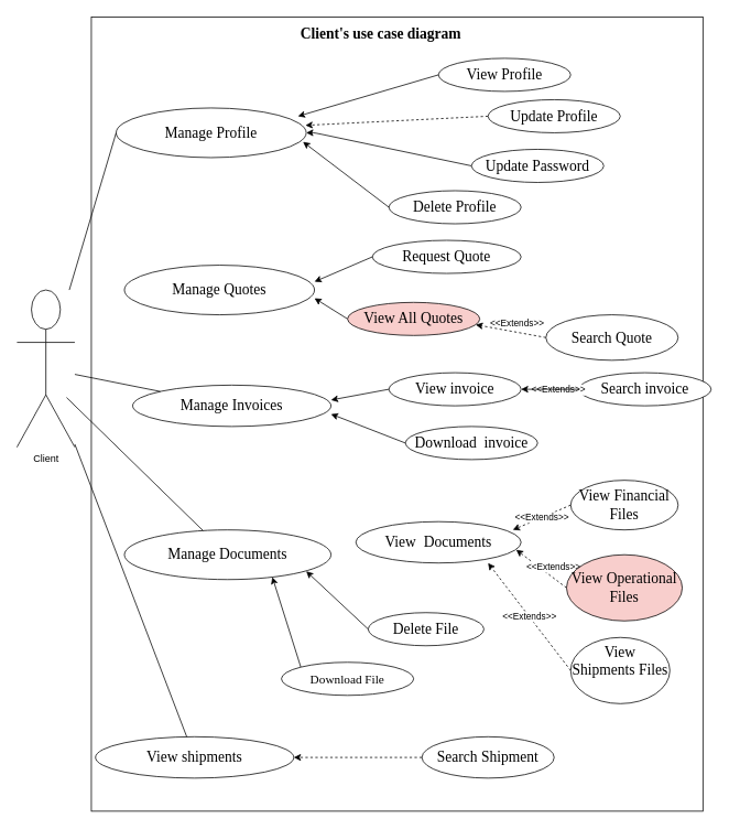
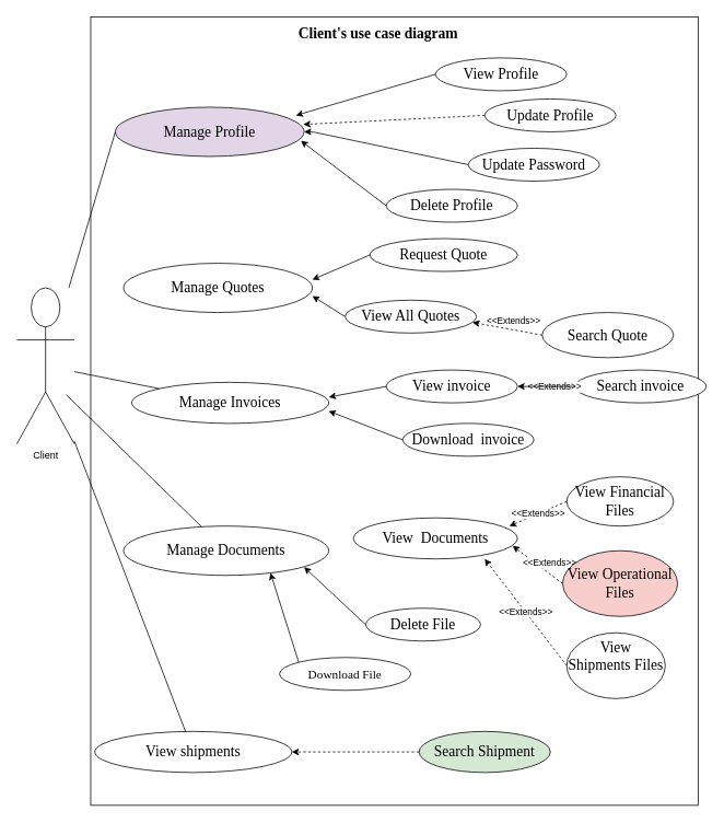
  <mxCell id="0" />
  <mxCell id="1" parent="0" />
  <mxCell id="2" value="" style="rounded=0;whiteSpace=wrap;html=1;movable=0;resizable=0;rotatable=0;deletable=0;editable=0;locked=1;connectable=0;" parent="1" vertex="1"><mxGeometry x="110" y="20" width="740" height="960" as="geometry" /></mxCell>
  <mxCell id="3" value="Client" style="shape=umlActor;verticalLabelPosition=bottom;verticalAlign=top;html=1;outlineConnect=0;" parent="1" vertex="1"><mxGeometry y="350" width="70" height="190" as="geometry" x="20" /></mxCell>
- <mxCell id="4" value="Manage Profile" style="ellipse;whiteSpace=wrap;html=1;fontFamily=Times New Roman;fontSize=18;" parent="1" vertex="1"><mxGeometry x="140" y="130" width="230" height="60" as="geometry" /></mxCell>
+ <mxCell id="4" value="Manage Profile" style="ellipse;whiteSpace=wrap;html=1;fontFamily=Times New Roman;fontSize=18;fillColor=#e1d5e7;" parent="1" vertex="1"><mxGeometry x="140" y="130" width="230" height="60" as="geometry" /></mxCell>
  <mxCell id="5" value="Manage Quotes" style="ellipse;whiteSpace=wrap;html=1;fontFamily=Times New Roman;fontSize=18;" parent="1" vertex="1"><mxGeometry x="150" y="320" width="230" height="60" as="geometry" /></mxCell>
  <mxCell id="6" value="View shipments" style="ellipse;whiteSpace=wrap;html=1;fontFamily=Times New Roman;fontSize=18;" parent="1" vertex="1"><mxGeometry x="115" y="890" width="240" height="50" as="geometry" /></mxCell>
  <mxCell id="7" value="Manage Invoices" style="ellipse;whiteSpace=wrap;html=1;fontFamily=Times New Roman;fontSize=18;" parent="1" vertex="1"><mxGeometry x="160" y="465" width="240" height="50" as="geometry" /></mxCell>
  <mxCell id="8" style="edgeStyle=none;html=1;exitX=0;exitY=0.5;exitDx=0;exitDy=0;entryX=0.996;entryY=0.35;entryDx=0;entryDy=0;entryPerimeter=0;dashed=1;" edge="1" parent="1" source="9" target="4"><mxGeometry relative="1" as="geometry" /></mxCell>
  <mxCell id="9" value="Update Profile" style="ellipse;whiteSpace=wrap;html=1;fontFamily=Times New Roman;fontSize=18;" parent="1" vertex="1"><mxGeometry x="590" y="120" width="160" height="40" as="geometry" /></mxCell>
  <mxCell id="10" style="edgeStyle=none;html=1;exitX=0;exitY=0.5;exitDx=0;exitDy=0;" parent="1" source="11" edge="1"><mxGeometry relative="1" as="geometry"><mxPoint x="360" y="140" as="targetPoint" /></mxGeometry></mxCell>
  <mxCell id="11" value="View Profile" style="ellipse;whiteSpace=wrap;html=1;fontFamily=Times New Roman;fontSize=18;" parent="1" vertex="1"><mxGeometry x="530" y="70" width="160" height="40" as="geometry" /></mxCell>
  <mxCell id="12" style="edgeStyle=none;html=1;exitX=0;exitY=0.5;exitDx=0;exitDy=0;" edge="1" parent="1" source="13"><mxGeometry relative="1" as="geometry"><mxPoint x="370" y="160" as="targetPoint" /><Array as="points"><mxPoint x="380" y="160" /></Array></mxGeometry></mxCell>
  <mxCell id="13" value="Update Password" style="ellipse;whiteSpace=wrap;html=1;fontFamily=Times New Roman;fontSize=18;" parent="1" vertex="1"><mxGeometry x="570" y="180" width="160" height="40" as="geometry" /></mxCell>
  <mxCell id="14" style="edgeStyle=none;html=1;exitX=0;exitY=0.5;exitDx=0;exitDy=0;entryX=0.983;entryY=0.683;entryDx=0;entryDy=0;entryPerimeter=0;" edge="1" parent="1" source="15" target="4"><mxGeometry relative="1" as="geometry" /></mxCell>
  <mxCell id="15" value="Delete Profile" style="ellipse;whiteSpace=wrap;html=1;fontFamily=Times New Roman;fontSize=18;" parent="1" vertex="1"><mxGeometry x="470" y="230" width="160" height="40" as="geometry" /></mxCell>
  <mxCell id="16" style="edgeStyle=none;html=1;exitX=0;exitY=0.5;exitDx=0;exitDy=0;fillColor=none;" edge="1" parent="1" source="17"><mxGeometry relative="1" as="geometry"><mxPoint x="380" y="340" as="targetPoint" /></mxGeometry></mxCell>
  <mxCell id="17" value="Request Quote" style="ellipse;whiteSpace=wrap;html=1;fontFamily=Times New Roman;fontSize=18;" parent="1" vertex="1"><mxGeometry x="450" y="290" width="180" height="40" as="geometry" /></mxCell>
  <mxCell id="18" style="edgeStyle=none;html=1;exitX=0;exitY=0.5;exitDx=0;exitDy=0;" edge="1" parent="1" source="19"><mxGeometry relative="1" as="geometry"><mxPoint x="380" y="360" as="targetPoint" /></mxGeometry></mxCell>
- <mxCell id="19" value="View All Quotes" style="ellipse;whiteSpace=wrap;html=1;fontFamily=Times New Roman;fontSize=18;fillColor=#f8cecc;" parent="1" vertex="1"><mxGeometry x="420" y="365" width="160" height="40" as="geometry" /></mxCell>
+ <mxCell id="19" value="View All Quotes" style="ellipse;whiteSpace=wrap;html=1;fontFamily=Times New Roman;fontSize=18;" parent="1" vertex="1"><mxGeometry x="420" y="365" width="160" height="40" as="geometry" /></mxCell>
  <mxCell id="20" value="Search Quote" style="ellipse;whiteSpace=wrap;html=1;fontFamily=Times New Roman;fontSize=18;" parent="1" vertex="1"><mxGeometry x="660" y="380" width="160" height="55" as="geometry" /></mxCell>
  <mxCell id="21" style="edgeStyle=none;html=1;exitX=0;exitY=0.5;exitDx=0;exitDy=0;entryX=1;entryY=0.5;entryDx=0;entryDy=0;dashed=1;" parent="1" source="22" target="6" edge="1"><mxGeometry relative="1" as="geometry" /></mxCell>
- <mxCell id="22" value="Search Shipment" style="ellipse;whiteSpace=wrap;html=1;fontFamily=Times New Roman;fontSize=18;" parent="1" vertex="1"><mxGeometry x="510" y="890" width="160" height="50" as="geometry" /></mxCell>
+ <mxCell id="22" value="Search Shipment" style="ellipse;whiteSpace=wrap;html=1;fontFamily=Times New Roman;fontSize=18;fillColor=#d5e8d4;" parent="1" vertex="1"><mxGeometry x="510" y="890" width="160" height="50" as="geometry" /></mxCell>
  <mxCell id="23" value="&lt;span style=&quot;color: rgb(0, 0, 0);&quot;&gt;&amp;lt;&amp;lt;Extends&amp;gt;&amp;gt;&lt;/span&gt;" style="edgeLabel;html=1;align=center;verticalAlign=middle;resizable=0;points=[];" parent="1" vertex="1" connectable="0"><mxGeometry x="459.999" y="530" as="geometry"><mxPoint x="165" y="-140" as="offset" /></mxGeometry></mxCell>
  <mxCell id="24" value="Search invoice" style="ellipse;whiteSpace=wrap;html=1;fontFamily=Times New Roman;fontSize=18;" parent="1" vertex="1"><mxGeometry x="700" y="450" width="160" height="40" as="geometry" /></mxCell>
  <mxCell id="25" value="Manage Documents" style="ellipse;whiteSpace=wrap;html=1;fontFamily=Times New Roman;fontSize=18;" parent="1" vertex="1"><mxGeometry x="150" y="640" width="250" height="60" as="geometry" /></mxCell>
  <mxCell id="26" style="edgeStyle=none;html=1;exitX=0;exitY=0.5;exitDx=0;exitDy=0;" parent="1" source="27" edge="1"><mxGeometry relative="1" as="geometry"><mxPoint x="400" y="500" as="targetPoint" /></mxGeometry></mxCell>
  <mxCell id="27" value="Download&amp;nbsp; invoice" style="ellipse;whiteSpace=wrap;html=1;fontSize=18;fontFamily=Times New Roman;" parent="1" vertex="1"><mxGeometry x="490" y="515" width="160" height="40" as="geometry" /></mxCell>
  <mxCell id="28" value="Client's use case diagram" style="text;html=1;align=center;verticalAlign=middle;resizable=0;points=[];autosize=1;strokeColor=none;fillColor=none;fontFamily=Times New Roman;fontSize=18;fontStyle=1" parent="1" vertex="1"><mxGeometry x="355" y="20" width="210" height="40" as="geometry" /></mxCell>
  <mxCell id="29" value="View&amp;nbsp; Documents" style="ellipse;whiteSpace=wrap;html=1;fontFamily=Times New Roman;fontSize=18;" parent="1" vertex="1"><mxGeometry x="430" y="630" width="200" height="50" as="geometry" /></mxCell>
  <mxCell id="30" value="Delete File" style="ellipse;whiteSpace=wrap;html=1;fontFamily=Times New Roman;fontSize=18;" parent="1" vertex="1"><mxGeometry x="445" y="740" width="140" height="40" as="geometry" /></mxCell>
  <mxCell id="31" style="edgeStyle=none;html=1;exitX=0;exitY=0;exitDx=0;exitDy=0;entryX=0.716;entryY=0.95;entryDx=0;entryDy=0;entryPerimeter=0;" edge="1" parent="1" source="32" target="25"><mxGeometry relative="1" as="geometry"><mxPoint x="330" y="730" as="targetPoint" /></mxGeometry></mxCell>
  <mxCell id="32" value="&lt;font style=&quot;font-size: 15px;&quot;&gt;Download File&lt;/font&gt;" style="ellipse;whiteSpace=wrap;html=1;fontFamily=Times New Roman;fontSize=18;fontStyle=0" parent="1" vertex="1"><mxGeometry x="340" y="800" width="160" height="40" as="geometry" /></mxCell>
  <mxCell id="33" style="edgeStyle=none;html=1;exitX=0;exitY=0.5;exitDx=0;exitDy=0;" edge="1" parent="1" source="34"><mxGeometry relative="1" as="geometry"><mxPoint x="400" y="483" as="targetPoint" /></mxGeometry></mxCell>
  <mxCell id="34" value="View invoice" style="ellipse;whiteSpace=wrap;html=1;fontFamily=Times New Roman;fontSize=18;" parent="1" vertex="1"><mxGeometry x="470" y="450" width="160" height="40" as="geometry" /></mxCell>
  <mxCell id="35" style="edgeStyle=none;html=1;exitX=0;exitY=0.5;exitDx=0;exitDy=0;entryX=0.969;entryY=0.675;entryDx=0;entryDy=0;entryPerimeter=0;dashed=1;strokeColor=default;" edge="1" parent="1" source="20" target="19"><mxGeometry relative="1" as="geometry" /></mxCell>
  <mxCell id="36" value="" style="endArrow=none;html=1;" edge="1" parent="1" source="3"><mxGeometry width="50" height="50" relative="1" as="geometry"><mxPoint x="90" y="210" as="sourcePoint" /><mxPoint x="140" y="160" as="targetPoint" /></mxGeometry></mxCell>
  <mxCell id="37" value="" style="endArrow=none;html=1;" edge="1" parent="1" target="25"><mxGeometry width="50" height="50" relative="1" as="geometry"><mxPoint x="80" y="480" as="sourcePoint" /><mxPoint x="150" y="600" as="targetPoint" /></mxGeometry></mxCell>
  <mxCell id="38" value="" style="endArrow=none;html=1;" edge="1" parent="1" source="7" target="3"><mxGeometry width="50" height="50" relative="1" as="geometry"><mxPoint x="170" y="470" as="sourcePoint" /><mxPoint x="470" y="500" as="targetPoint" /></mxGeometry></mxCell>
  <mxCell id="39" value="" style="endArrow=none;html=1;" edge="1" parent="1" source="6" target="3"><mxGeometry width="50" height="50" relative="1" as="geometry"><mxPoint x="190" y="900" as="sourcePoint" /><mxPoint x="80" y="510" as="targetPoint" /></mxGeometry></mxCell>
  <mxCell id="40" value="&lt;span style=&quot;color: rgb(0, 0, 0);&quot;&gt;&amp;lt;&amp;lt;Extends&amp;gt;&amp;gt;&lt;/span&gt;" style="edgeLabel;html=1;align=center;verticalAlign=middle;resizable=0;points=[];" vertex="1" connectable="0" parent="1"><mxGeometry x="509.999" y="610" as="geometry"><mxPoint x="165" y="-140" as="offset" /></mxGeometry></mxCell>
  <mxCell id="41" style="edgeStyle=none;html=1;exitX=0;exitY=0.5;exitDx=0;exitDy=0;" edge="1" parent="1" source="30"><mxGeometry relative="1" as="geometry"><mxPoint x="370" y="690" as="targetPoint" /></mxGeometry></mxCell>
  <mxCell id="42" style="edgeStyle=none;html=1;entryX=1;entryY=0.5;entryDx=0;entryDy=0;dashed=0;exitX=0;exitY=0.5;exitDx=0;exitDy=0;" edge="1" parent="1" source="24" target="34"><mxGeometry relative="1" as="geometry"><mxPoint x="700" y="525" as="sourcePoint" /><mxPoint x="415" y="390" as="targetPoint" /></mxGeometry></mxCell>
  <mxCell id="43" value="View Financial Files" style="ellipse;whiteSpace=wrap;html=1;fontFamily=Times New Roman;fontSize=18;" vertex="1" parent="1"><mxGeometry x="690" y="580" width="130" height="60" as="geometry" /></mxCell>
  <mxCell id="44" value="&amp;lt;&amp;lt;Extends&amp;gt;&amp;gt;" style="edgeStyle=none;html=1;exitX=0;exitY=0.5;exitDx=0;exitDy=0;dashed=1;entryX=0.97;entryY=0.68;entryDx=0;entryDy=0;entryPerimeter=0;" edge="1" parent="1" source="45" target="29"><mxGeometry x="-0.271" y="-10" relative="1" as="geometry"><mxPoint x="620" y="690" as="targetPoint" /><mxPoint as="offset" /></mxGeometry></mxCell>
  <mxCell id="45" value="View Operational Files" style="ellipse;whiteSpace=wrap;html=1;fontFamily=Times New Roman;fontSize=18;fillColor=#f8cecc;" vertex="1" parent="1"><mxGeometry x="685" y="670" width="140" height="80" as="geometry" /></mxCell>
  <mxCell id="46" value="&amp;lt;&amp;lt;Extends&amp;gt;&amp;gt;" style="edgeStyle=none;html=1;dashed=1;exitX=0;exitY=0.5;exitDx=0;exitDy=0;entryX=0.95;entryY=0.2;entryDx=0;entryDy=0;entryPerimeter=0;" edge="1" parent="1" source="43" target="29"><mxGeometry relative="1" as="geometry"><mxPoint x="700" y="530" as="sourcePoint" /><mxPoint x="610" y="670" as="targetPoint" /></mxGeometry></mxCell>
  <mxCell id="47" value="View Shipments Files&lt;div&gt;&lt;br&gt;&lt;/div&gt;" style="ellipse;whiteSpace=wrap;html=1;fontFamily=Times New Roman;fontSize=18;" vertex="1" parent="1"><mxGeometry x="690" y="770" width="120" height="80" as="geometry" /></mxCell>
  <mxCell id="48" value="&lt;span style=&quot;color: rgb(0, 0, 0);&quot;&gt;&amp;lt;&amp;lt;Extends&amp;gt;&amp;gt;&lt;/span&gt;" style="edgeStyle=none;html=1;dashed=1;" edge="1" parent="1"><mxGeometry relative="1" as="geometry"><mxPoint x="590" y="680" as="targetPoint" /><mxPoint x="690" y="810" as="sourcePoint" /></mxGeometry></mxCell>
